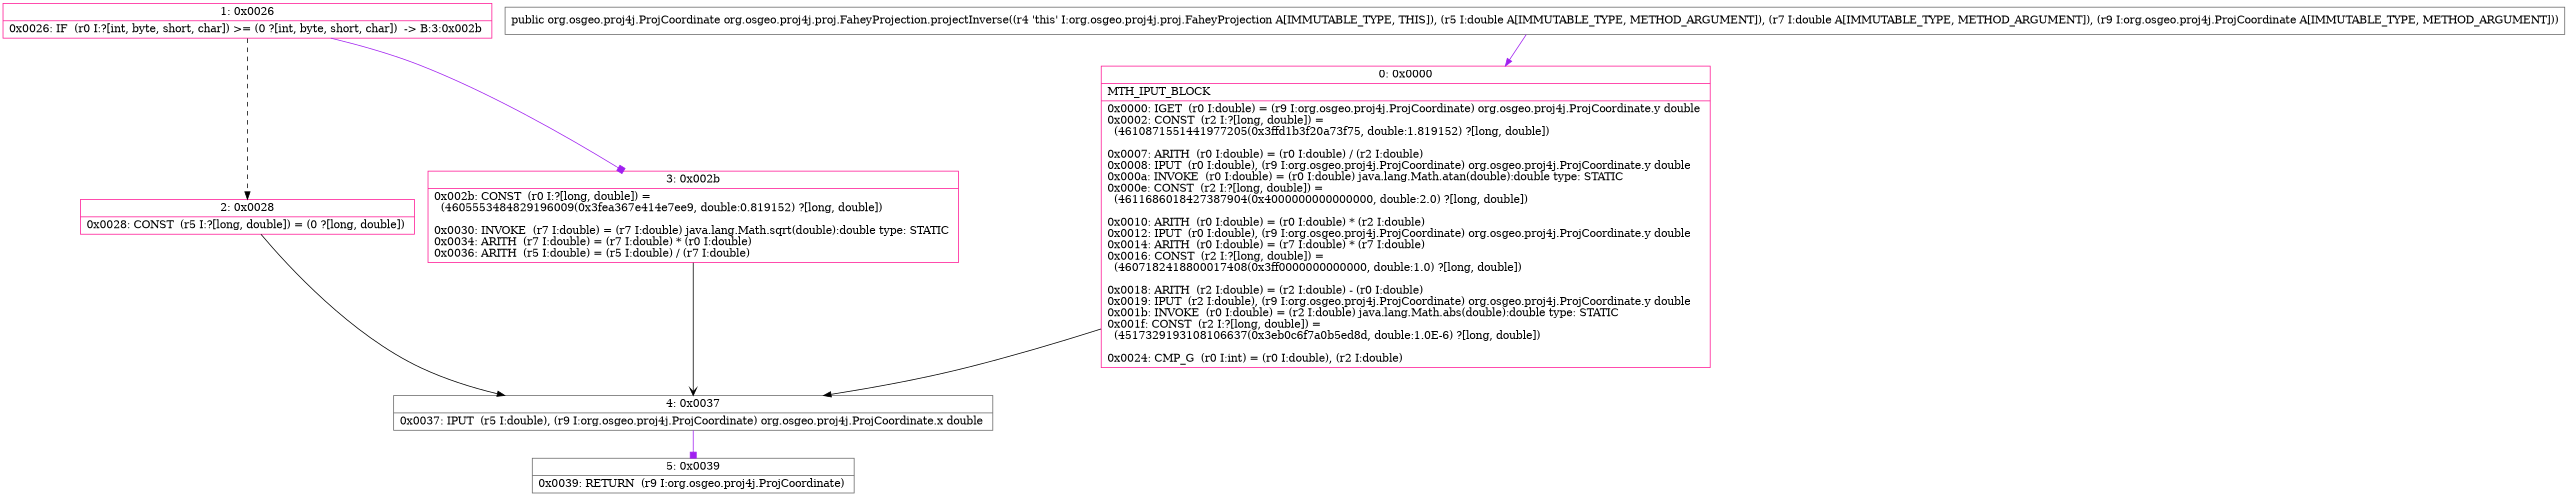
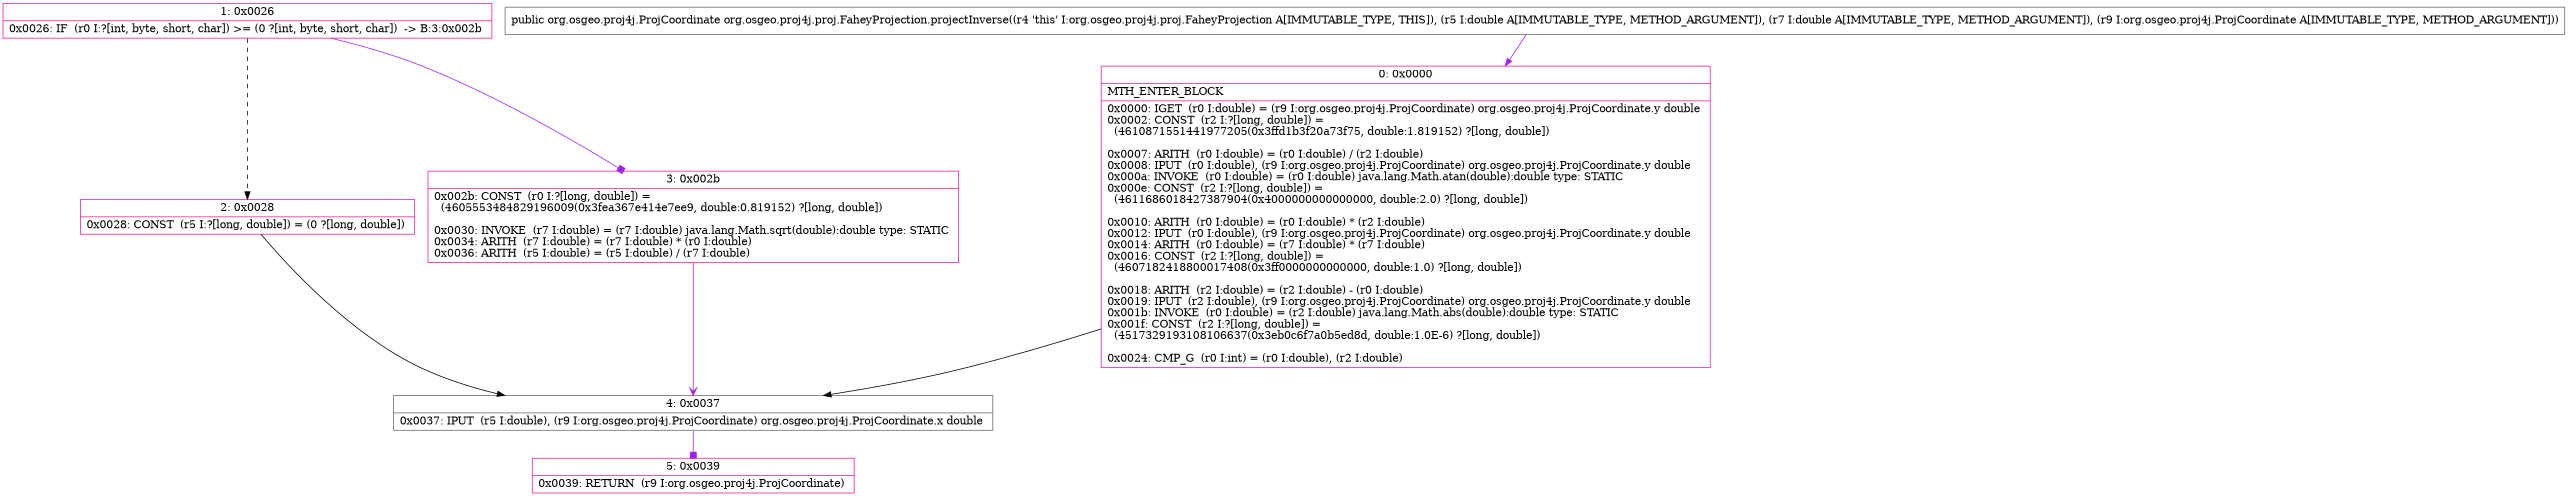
  digraph {
    node [color=deeppink shape=record]
    edge [arrowhead=normal color=black]
-   n1 [label="{0\:\ 0x0000|MTH_IPUT_BLOCK\l|0x0000: IGET  (r0 I:double) = (r9 I:org.osgeo.proj4j.ProjCoordinate) org.osgeo.proj4j.ProjCoordinate.y double \l0x0002: CONST  (r2 I:?[long, double]) = \l  (4610871551441977205(0x3ffd1b3f20a73f75, double:1.819152) ?[long, double])\l \l0x0007: ARITH  (r0 I:double) = (r0 I:double) \/ (r2 I:double) \l0x0008: IPUT  (r0 I:double), (r9 I:org.osgeo.proj4j.ProjCoordinate) org.osgeo.proj4j.ProjCoordinate.y double \l0x000a: INVOKE  (r0 I:double) = (r0 I:double) java.lang.Math.atan(double):double type: STATIC \l0x000e: CONST  (r2 I:?[long, double]) = \l  (4611686018427387904(0x4000000000000000, double:2.0) ?[long, double])\l \l0x0010: ARITH  (r0 I:double) = (r0 I:double) * (r2 I:double) \l0x0012: IPUT  (r0 I:double), (r9 I:org.osgeo.proj4j.ProjCoordinate) org.osgeo.proj4j.ProjCoordinate.y double \l0x0014: ARITH  (r0 I:double) = (r7 I:double) * (r7 I:double) \l0x0016: CONST  (r2 I:?[long, double]) = \l  (4607182418800017408(0x3ff0000000000000, double:1.0) ?[long, double])\l \l0x0018: ARITH  (r2 I:double) = (r2 I:double) \- (r0 I:double) \l0x0019: IPUT  (r2 I:double), (r9 I:org.osgeo.proj4j.ProjCoordinate) org.osgeo.proj4j.ProjCoordinate.y double \l0x001b: INVOKE  (r0 I:double) = (r2 I:double) java.lang.Math.abs(double):double type: STATIC \l0x001f: CONST  (r2 I:?[long, double]) = \l  (4517329193108106637(0x3eb0c6f7a0b5ed8d, double:1.0E\-6) ?[long, double])\l \l0x0024: CMP_G  (r0 I:int) = (r0 I:double), (r2 I:double) \l}"]
+   n1 [label="{0\:\ 0x0000|MTH_ENTER_BLOCK\l|0x0000: IGET  (r0 I:double) = (r9 I:org.osgeo.proj4j.ProjCoordinate) org.osgeo.proj4j.ProjCoordinate.y double \l0x0002: CONST  (r2 I:?[long, double]) = \l  (4610871551441977205(0x3ffd1b3f20a73f75, double:1.819152) ?[long, double])\l \l0x0007: ARITH  (r0 I:double) = (r0 I:double) \/ (r2 I:double) \l0x0008: IPUT  (r0 I:double), (r9 I:org.osgeo.proj4j.ProjCoordinate) org.osgeo.proj4j.ProjCoordinate.y double \l0x000a: INVOKE  (r0 I:double) = (r0 I:double) java.lang.Math.atan(double):double type: STATIC \l0x000e: CONST  (r2 I:?[long, double]) = \l  (4611686018427387904(0x4000000000000000, double:2.0) ?[long, double])\l \l0x0010: ARITH  (r0 I:double) = (r0 I:double) * (r2 I:double) \l0x0012: IPUT  (r0 I:double), (r9 I:org.osgeo.proj4j.ProjCoordinate) org.osgeo.proj4j.ProjCoordinate.y double \l0x0014: ARITH  (r0 I:double) = (r7 I:double) * (r7 I:double) \l0x0016: CONST  (r2 I:?[long, double]) = \l  (4607182418800017408(0x3ff0000000000000, double:1.0) ?[long, double])\l \l0x0018: ARITH  (r2 I:double) = (r2 I:double) \- (r0 I:double) \l0x0019: IPUT  (r2 I:double), (r9 I:org.osgeo.proj4j.ProjCoordinate) org.osgeo.proj4j.ProjCoordinate.y double \l0x001b: INVOKE  (r0 I:double) = (r2 I:double) java.lang.Math.abs(double):double type: STATIC \l0x001f: CONST  (r2 I:?[long, double]) = \l  (4517329193108106637(0x3eb0c6f7a0b5ed8d, double:1.0E\-6) ?[long, double])\l \l0x0024: CMP_G  (r0 I:int) = (r0 I:double), (r2 I:double) \l}"]
    n2 [color=gray40 label="{4\:\ 0x0037|0x0037: IPUT  (r5 I:double), (r9 I:org.osgeo.proj4j.ProjCoordinate) org.osgeo.proj4j.ProjCoordinate.x double \l}"]
    n3 [label="{1\:\ 0x0026|0x0026: IF  (r0 I:?[int, byte, short, char]) \>= (0 ?[int, byte, short, char])  \-\> B:3:0x002b \l}"]
    n4 [label="{2\:\ 0x0028|0x0028: CONST  (r5 I:?[long, double]) = (0 ?[long, double]) \l}"]
    n5 [label="{3\:\ 0x002b|0x002b: CONST  (r0 I:?[long, double]) = \l  (4605553484829196009(0x3fea367e414e7ee9, double:0.819152) ?[long, double])\l \l0x0030: INVOKE  (r7 I:double) = (r7 I:double) java.lang.Math.sqrt(double):double type: STATIC \l0x0034: ARITH  (r7 I:double) = (r7 I:double) * (r0 I:double) \l0x0036: ARITH  (r5 I:double) = (r5 I:double) \/ (r7 I:double) \l}"]
-   n6 [color=gray40 label="{5\:\ 0x0039|0x0039: RETURN  (r9 I:org.osgeo.proj4j.ProjCoordinate) \l}"]
+   n6 [label="{5\:\ 0x0039|0x0039: RETURN  (r9 I:org.osgeo.proj4j.ProjCoordinate) \l}"]
    n7 [color=gray40 label="{public org.osgeo.proj4j.ProjCoordinate org.osgeo.proj4j.proj.FaheyProjection.projectInverse((r4 'this' I:org.osgeo.proj4j.proj.FaheyProjection A[IMMUTABLE_TYPE, THIS]), (r5 I:double A[IMMUTABLE_TYPE, METHOD_ARGUMENT]), (r7 I:double A[IMMUTABLE_TYPE, METHOD_ARGUMENT]), (r9 I:org.osgeo.proj4j.ProjCoordinate A[IMMUTABLE_TYPE, METHOD_ARGUMENT])) }"]
    n1 -> n2
    n2 -> n6 [arrowhead=box color=purple]
    n3 -> n4 [style=dashed]
    n3 -> n5 [arrowhead=box color=purple]
    n4 -> n2
-   n5 -> n2 [arrowhead=vee]
+   n5 -> n2 [arrowhead=vee color=purple]
    n7 -> n1 [color=purple]
  }
